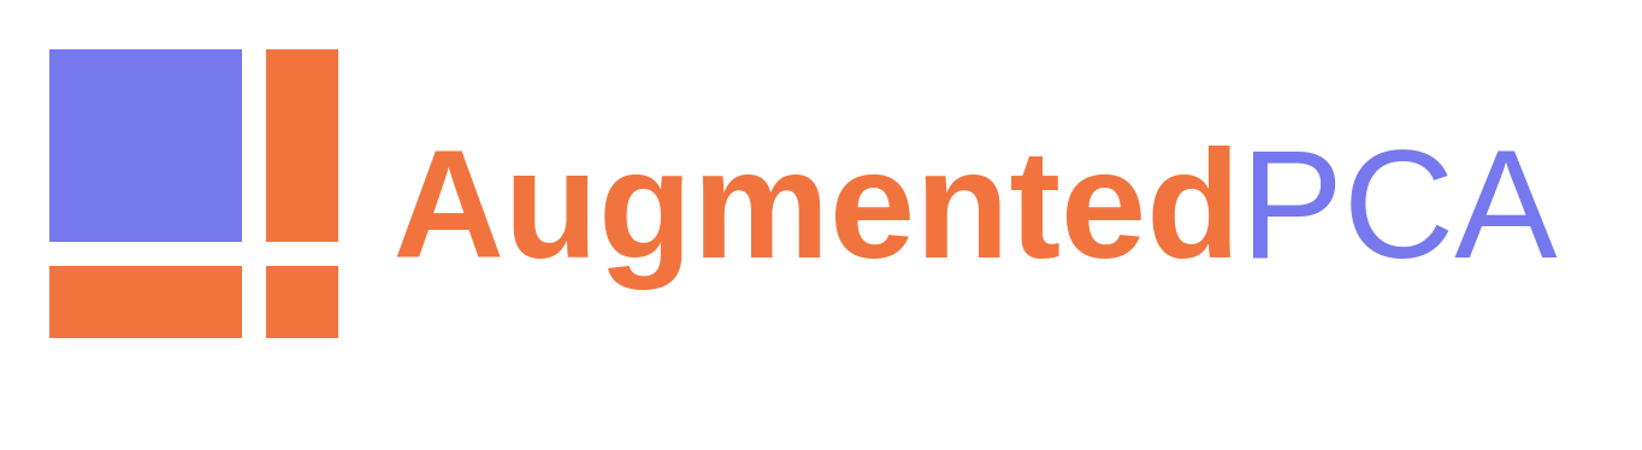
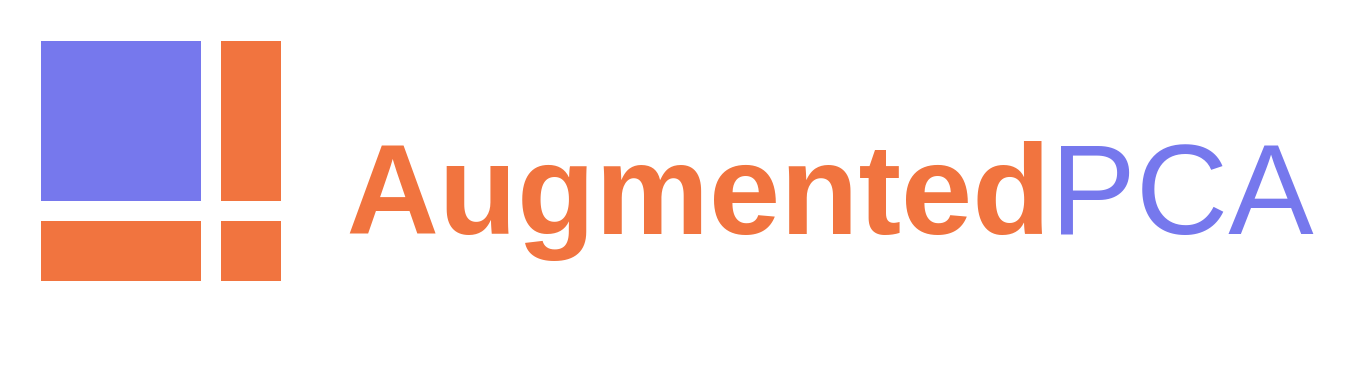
  <mxCell id="0" />
  <mxCell id="1" parent="0" />
- <mxCell id="2" value="&lt;font style=&quot;font-size: 64px&quot;&gt;&lt;b&gt;&lt;font style=&quot;font-size: 64px&quot; color=&quot;#f1743f&quot;&gt;Augmented&lt;/font&gt;&lt;/b&gt;&lt;font style=&quot;font-size: 64px&quot; color=&quot;#7678ed&quot;&gt;PCA&lt;/font&gt;&lt;/font&gt;" style="text;html=1;strokeColor=none;fillColor=none;align=center;verticalAlign=middle;whiteSpace=wrap;rounded=0;" parent="1" vertex="1"><mxGeometry x="150" y="60" width="510" height="50" as="geometry" /></mxCell>
+ <mxCell id="2" value="&lt;font style=&quot;font-size: 64px&quot;&gt;&lt;b&gt;&lt;font style=&quot;font-size: 64px&quot; color=&quot;#f1743f&quot;&gt;Augmented&lt;/font&gt;&lt;/b&gt;&lt;font style=&quot;font-size: 64px&quot; color=&quot;#7678ed&quot;&gt;PCA&lt;/font&gt;&lt;/font&gt;" style="text;html=1;strokeColor=none;fillColor=none;align=center;verticalAlign=middle;whiteSpace=wrap;rounded=0;" parent="1" vertex="1"><mxGeometry x="160" y="70" width="510" height="50" as="geometry" /></mxCell>
  <mxCell id="3" value="" style="whiteSpace=wrap;html=1;aspect=fixed;strokeColor=none;fillColor=#7678ed;" parent="1" vertex="1"><mxGeometry x="20" y="20" width="80" height="80" as="geometry" /></mxCell>
  <mxCell id="4" value="" style="rounded=0;whiteSpace=wrap;html=1;strokeColor=none;fillColor=#F1743F;" parent="1" vertex="1"><mxGeometry x="110" y="20" width="30" height="80" as="geometry" /></mxCell>
  <mxCell id="5" value="" style="whiteSpace=wrap;html=1;aspect=fixed;strokeColor=none;fillColor=#F1743F;" parent="1" vertex="1"><mxGeometry x="110" y="110" width="30" height="30" as="geometry" /></mxCell>
  <mxCell id="6" value="" style="rounded=0;whiteSpace=wrap;html=1;rotation=90;strokeColor=none;fillColor=#F1743F;" parent="1" vertex="1"><mxGeometry x="45" y="85" width="30" height="80" as="geometry" /></mxCell>
